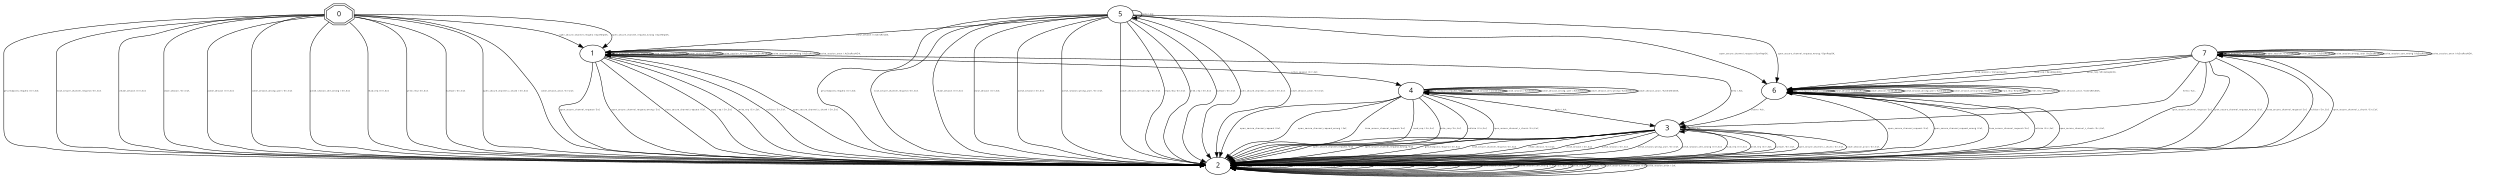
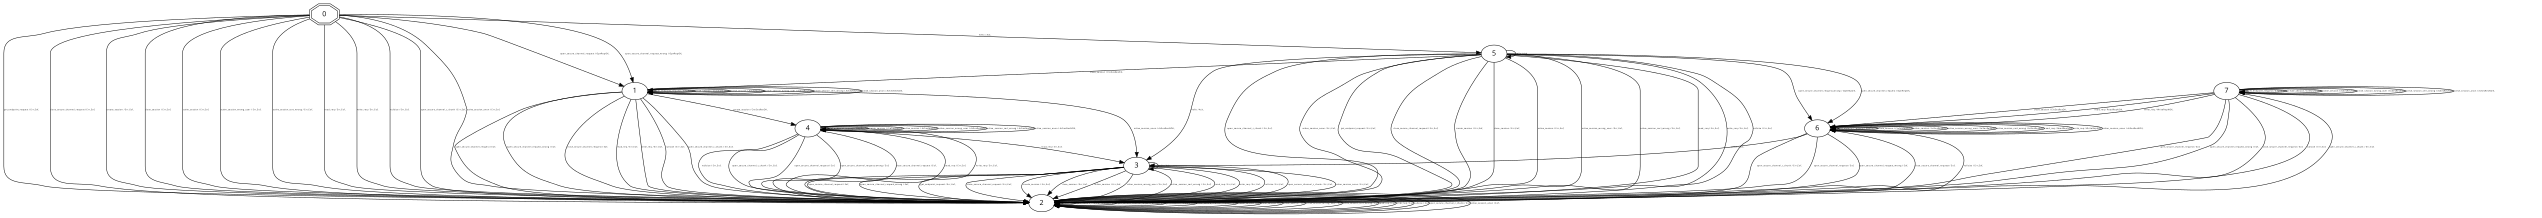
  digraph {
    fontname="Open Sans"
    node [fillcolor=white fontname="Open Sans" shape=ellipse style=filled]
    edge [fontname="Open Sans" fontsize=5]
    0 [shape=doubleoctagon]
    2
    1
    5
    4
    3
    6
    7
    0 -> 2 [label="get_endpoint_request / Err,Eof,"]
    0 -> 2 [label="close_secure_channel_request / Err,Eof,"]
    0 -> 2 [label="create_session / Err,Eof,"]
    0 -> 2 [label="close_session / Err,Eof,"]
    0 -> 2 [label="active_session / Err,Eof,"]
    0 -> 2 [label="active_session_wrong_user / Err,Eof,"]
    0 -> 2 [label="active_session_cert_wrong / Err,Eof,"]
    0 -> 2 [label="read_req / Err,Eof,"]
    0 -> 2 [label="write_req / Err,Eof,"]
    0 -> 2 [label="nullsize / Err,Eof,"]
    0 -> 2 [label="open_secure_channel_c_chunk / Err,Eof,"]
    0 -> 2 [label="active_session_anon / Err,Eof,"]
    0 -> 1 [label="open_secure_channel_request / OpnRepOK,"]
    0 -> 1 [label="open_secure_channel_request_wrong / OpnRepOK,"]
+   0 -> 5 [label="hello / Ack,"]
    2 -> 2 [label="hello / Eof,"]
    2 -> 2 [label="open_secure_channel_request / Eof,"]
    2 -> 2 [label="open_secure_channel_request_wrong / Eof,"]
    2 -> 2 [label="get_endpoint_request / Eof,"]
    2 -> 2 [label="close_secure_channel_request / Eof,"]
    2 -> 2 [label="create_session / Eof,"]
    2 -> 2 [label="close_session / Eof,"]
    2 -> 2 [label="active_session / Eof,"]
    2 -> 2 [label="active_session_wrong_user / Eof,"]
    2 -> 2 [label="active_session_cert_wrong / Eof,"]
    2 -> 2 [label="read_req / Eof,"]
    2 -> 2 [label="write_req / Eof,"]
    2 -> 2 [label="nullsize / Eof,"]
    2 -> 2 [label="open_secure_channel_c_chunk / Eof,"]
    2 -> 2 [label="active_session_anon / Eof,"]
    1 -> 2 [label="open_secure_channel_request / Eof,"]
    1 -> 2 [label="open_secure_channel_request_wrong / Eof,"]
    1 -> 2 [label="close_secure_channel_request / Eof,"]
    1 -> 2 [label="read_req / Err,Eof,"]
    1 -> 2 [label="write_req / Err,Eof,"]
    1 -> 2 [label="nullsize / Err,Eof,"]
    1 -> 2 [label="open_secure_channel_c_chunk / Err,Eof,"]
    1 -> 1 [label="get_endpoint_request / GepResOK,"]
    1 -> 1 [label="close_session / CloSesResNOK,"]
    1 -> 1 [label="active_session / AcSesResNOK,"]
    1 -> 1 [label="active_session_wrong_user / AcSesResNOK,"]
    1 -> 1 [label="active_session_cert_wrong / AcSesResNOK,"]
    1 -> 1 [label="active_session_anon / AcSesResNOK,"]
-   1 -> 4 [label="active_session / Err,Eof,"]
-   1 -> 3 [label="hello / Ack,"]
+   1 -> 4 [label="create_session / CreSesResOK,"]
+   1 -> 3 [label="active_session_anon / AcSesResNOK,"]
    5 -> 2 [label="get_endpoint_request / Err,Eof,"]
    5 -> 2 [label="close_secure_channel_request / Err,Eof,"]
    5 -> 2 [label="create_session / Err,Eof,"]
    5 -> 2 [label="close_session / Err,Eof,"]
    5 -> 2 [label="active_session / Err,Eof,"]
    5 -> 2 [label="active_session_wrong_user / Err,Eof,"]
    5 -> 2 [label="active_session_cert_wrong / Err,Eof,"]
    5 -> 2 [label="read_req / Err,Eof,"]
    5 -> 2 [label="write_req / Err,Eof,"]
    5 -> 2 [label="nullsize / Err,Eof,"]
    5 -> 2 [label="open_secure_channel_c_chunk / Err,Eof,"]
    5 -> 2 [label="active_session_anon / Err,Eof,"]
    5 -> 1 [label="close_session / CloSesResOK,"]
    5 -> 5 [label="hello / Ack,"]
    5 -> 6 [label="open_secure_channel_request / OpnRepOK,"]
    5 -> 6 [label="open_secure_channel_request_wrong / OpnRepOK,"]
    4 -> 2 [label="open_secure_channel_request / Eof,"]
    4 -> 2 [label="open_secure_channel_request_wrong / Eof,"]
    4 -> 2 [label="close_secure_channel_request / Eof,"]
    4 -> 2 [label="read_req / Err,Eof,"]
    4 -> 2 [label="write_req / Err,Eof,"]
    4 -> 2 [label="nullsize / Err,Eof,"]
    4 -> 2 [label="open_secure_channel_c_chunk / Err,Eof,"]
    4 -> 4 [label="get_endpoint_request / GepResOK,"]
    4 -> 4 [label="create_session / CreSesResOK,"]
    4 -> 4 [label="active_session / AcSesResNOK,"]
    4 -> 4 [label="active_session_wrong_user / AcSesResNOK,"]
    4 -> 4 [label="active_session_cert_wrong / AcSesResNOK,"]
    4 -> 4 [label="active_session_anon / AcSesResNOK,"]
-   4 -> 3 [label="hello / Ack,"]
+   4 -> 3 [label="read_req / Err,Eof,"]
    3 -> 2 [label="open_secure_channel_request / Eof,"]
    3 -> 2 [label="open_secure_channel_request_wrong / Eof,"]
    3 -> 2 [label="get_endpoint_request / Err,Eof,"]
    3 -> 2 [label="close_secure_channel_request / Err,Eof,"]
    3 -> 2 [label="create_session / Err,Eof,"]
    3 -> 2 [label="close_session / Err,Eof,"]
    3 -> 2 [label="active_session / Err,Eof,"]
    3 -> 2 [label="active_session_wrong_user / Err,Eof,"]
    3 -> 2 [label="active_session_cert_wrong / Err,Eof,"]
    3 -> 2 [label="read_req / Err,Eof,"]
    3 -> 2 [label="write_req / Err,Eof,"]
    3 -> 2 [label="nullsize / Err,Eof,"]
    3 -> 2 [label="open_secure_channel_c_chunk / Err,Eof,"]
    3 -> 2 [label="active_session_anon / Err,Eof,"]
    3 -> 3 [label="hello / Ack,"]
    6 -> 2 [label="open_secure_channel_request / Eof,"]
    6 -> 2 [label="open_secure_channel_request_wrong / Eof,"]
    6 -> 2 [label="close_secure_channel_request / Eof,"]
    6 -> 2 [label="nullsize / Err,Eof,"]
    6 -> 2 [label="open_secure_channel_c_chunk / Err,Eof,"]
    6 -> 3 [label="active / Ack,"]
    6 -> 6 [label="get_endpoint_request / GepResOK,"]
    6 -> 6 [label="close_session / CloSesResNOK,"]
    6 -> 6 [label="active_session / AcSesResNOK,"]
    6 -> 6 [label="active_session_wrong_user / AcSesResNOK,"]
    6 -> 6 [label="active_session_cert_wrong / AcSesResNOK,"]
    6 -> 6 [label="read_req / ReadRepNOK,"]
    6 -> 6 [label="write_req / WriteRepNOK,"]
    6 -> 6 [label="active_session_anon / AcSesResNOK,"]
    7 -> 2 [label="open_secure_channel_request / Eof,"]
    7 -> 2 [label="open_secure_channel_request_wrong / Eof,"]
    7 -> 2 [label="close_secure_channel_request / Eof,"]
    7 -> 2 [label="nullsize / Err,Eof,"]
    7 -> 2 [label="open_secure_channel_c_chunk / Err,Eof,"]
-   7 -> 3 [label="hello / Ack,"]
+   5 -> 3 [label="hello / Ack,"]
    7 -> 6 [label="close_session / CloSesResOK,"]
    7 -> 6 [label="read_req / ReadRepNOK,"]
    7 -> 6 [label="write_req / WriteRepNOK,"]
    7 -> 7 [label="get_endpoint_request / GepResOK,"]
    7 -> 7 [label="create_session / CreSesResOK,"]
    7 -> 7 [label="active_session / AcSesResNOK,"]
    7 -> 7 [label="active_session_wrong_user / AcSesResNOK,"]
    7 -> 7 [label="active_session_cert_wrong / AcSesResNOK,"]
    7 -> 7 [label="active_session_anon / AcSesResNOK,"]
  }
